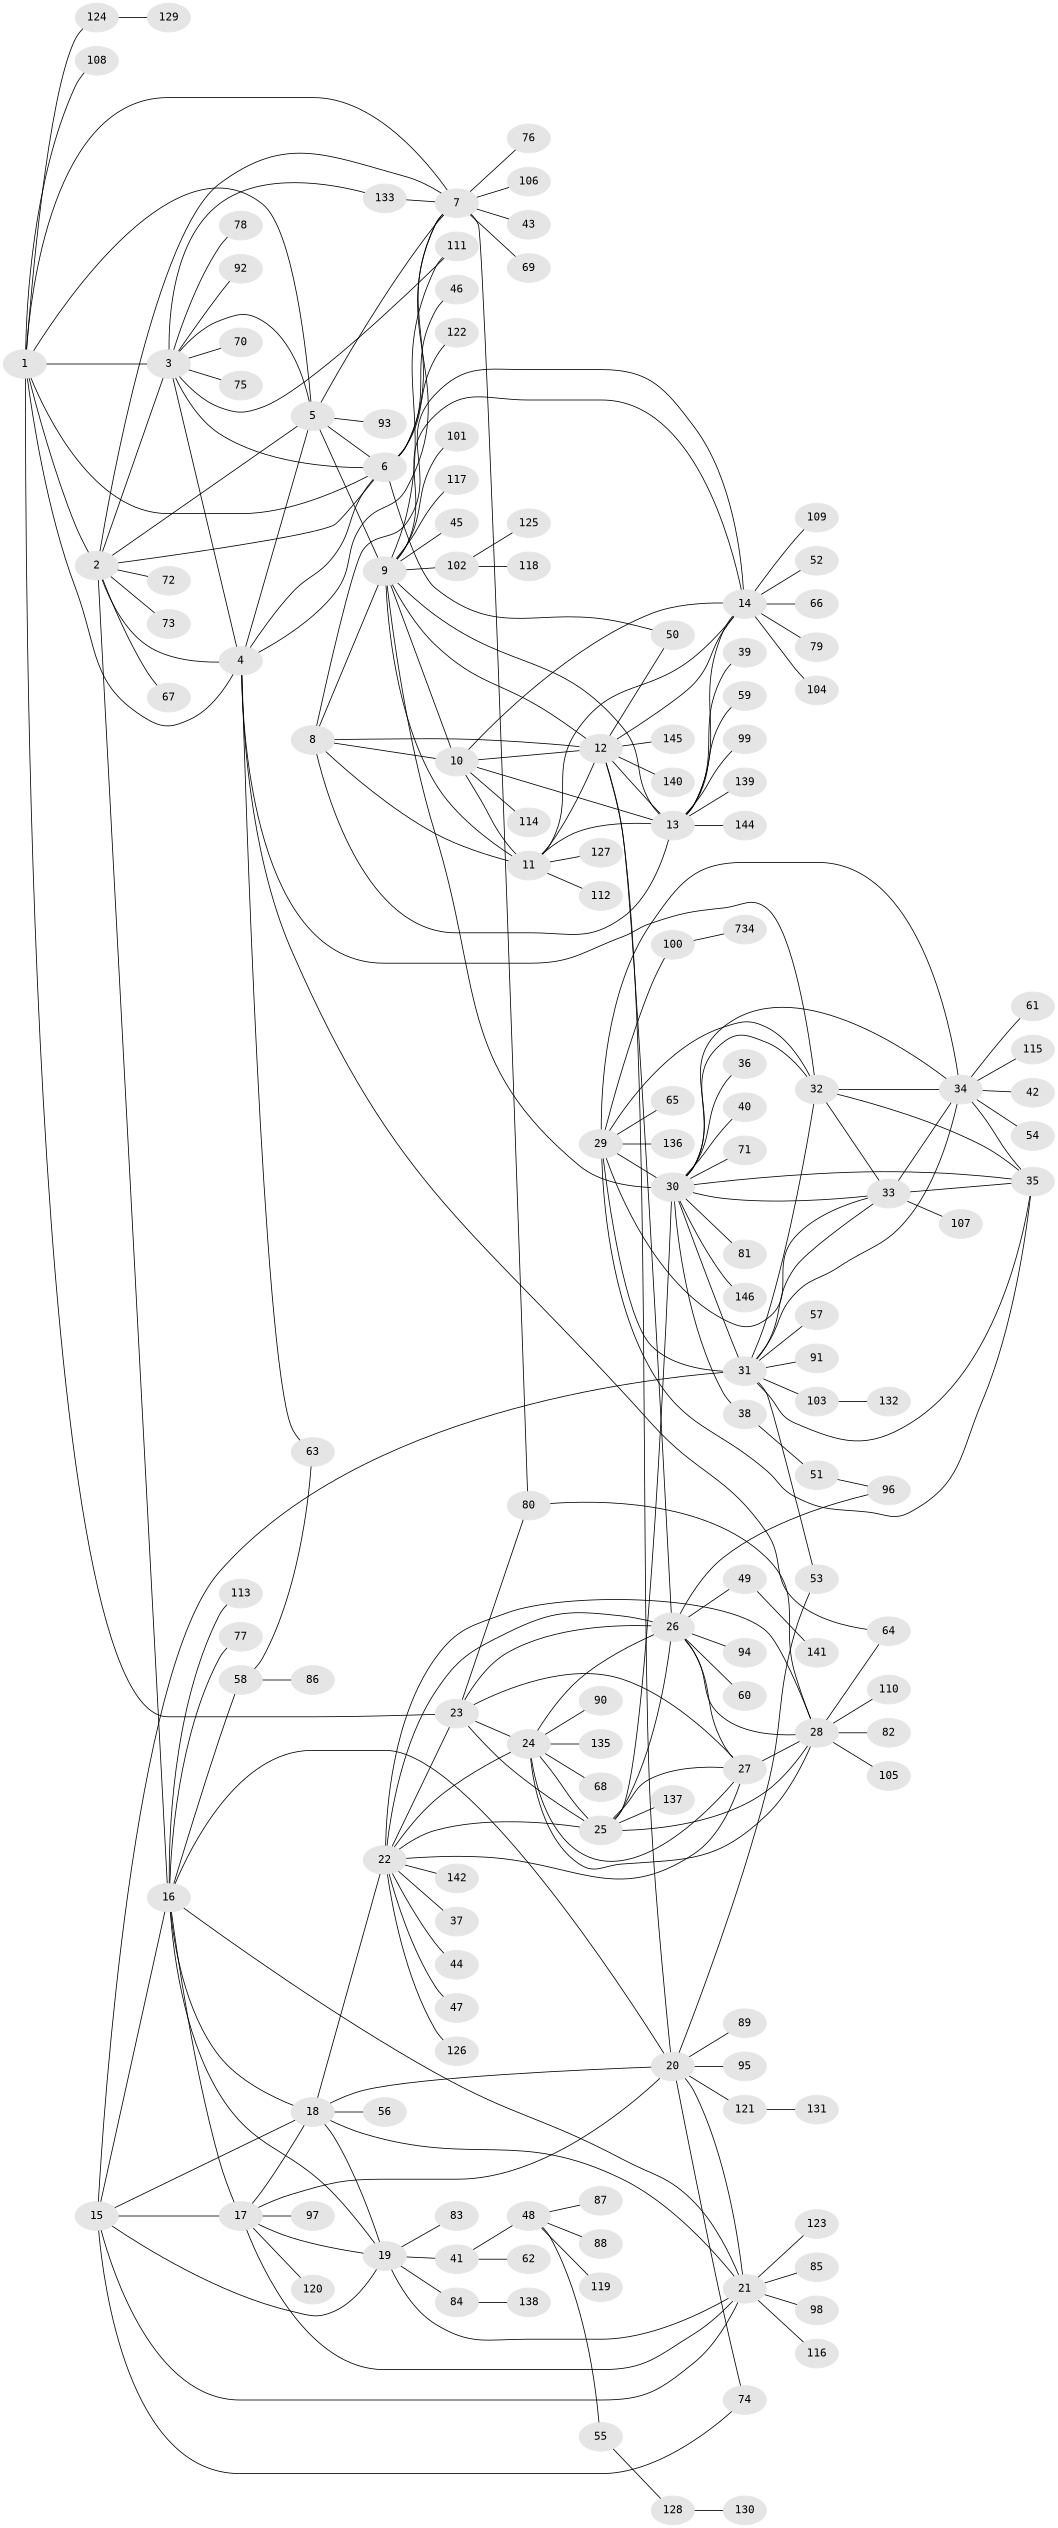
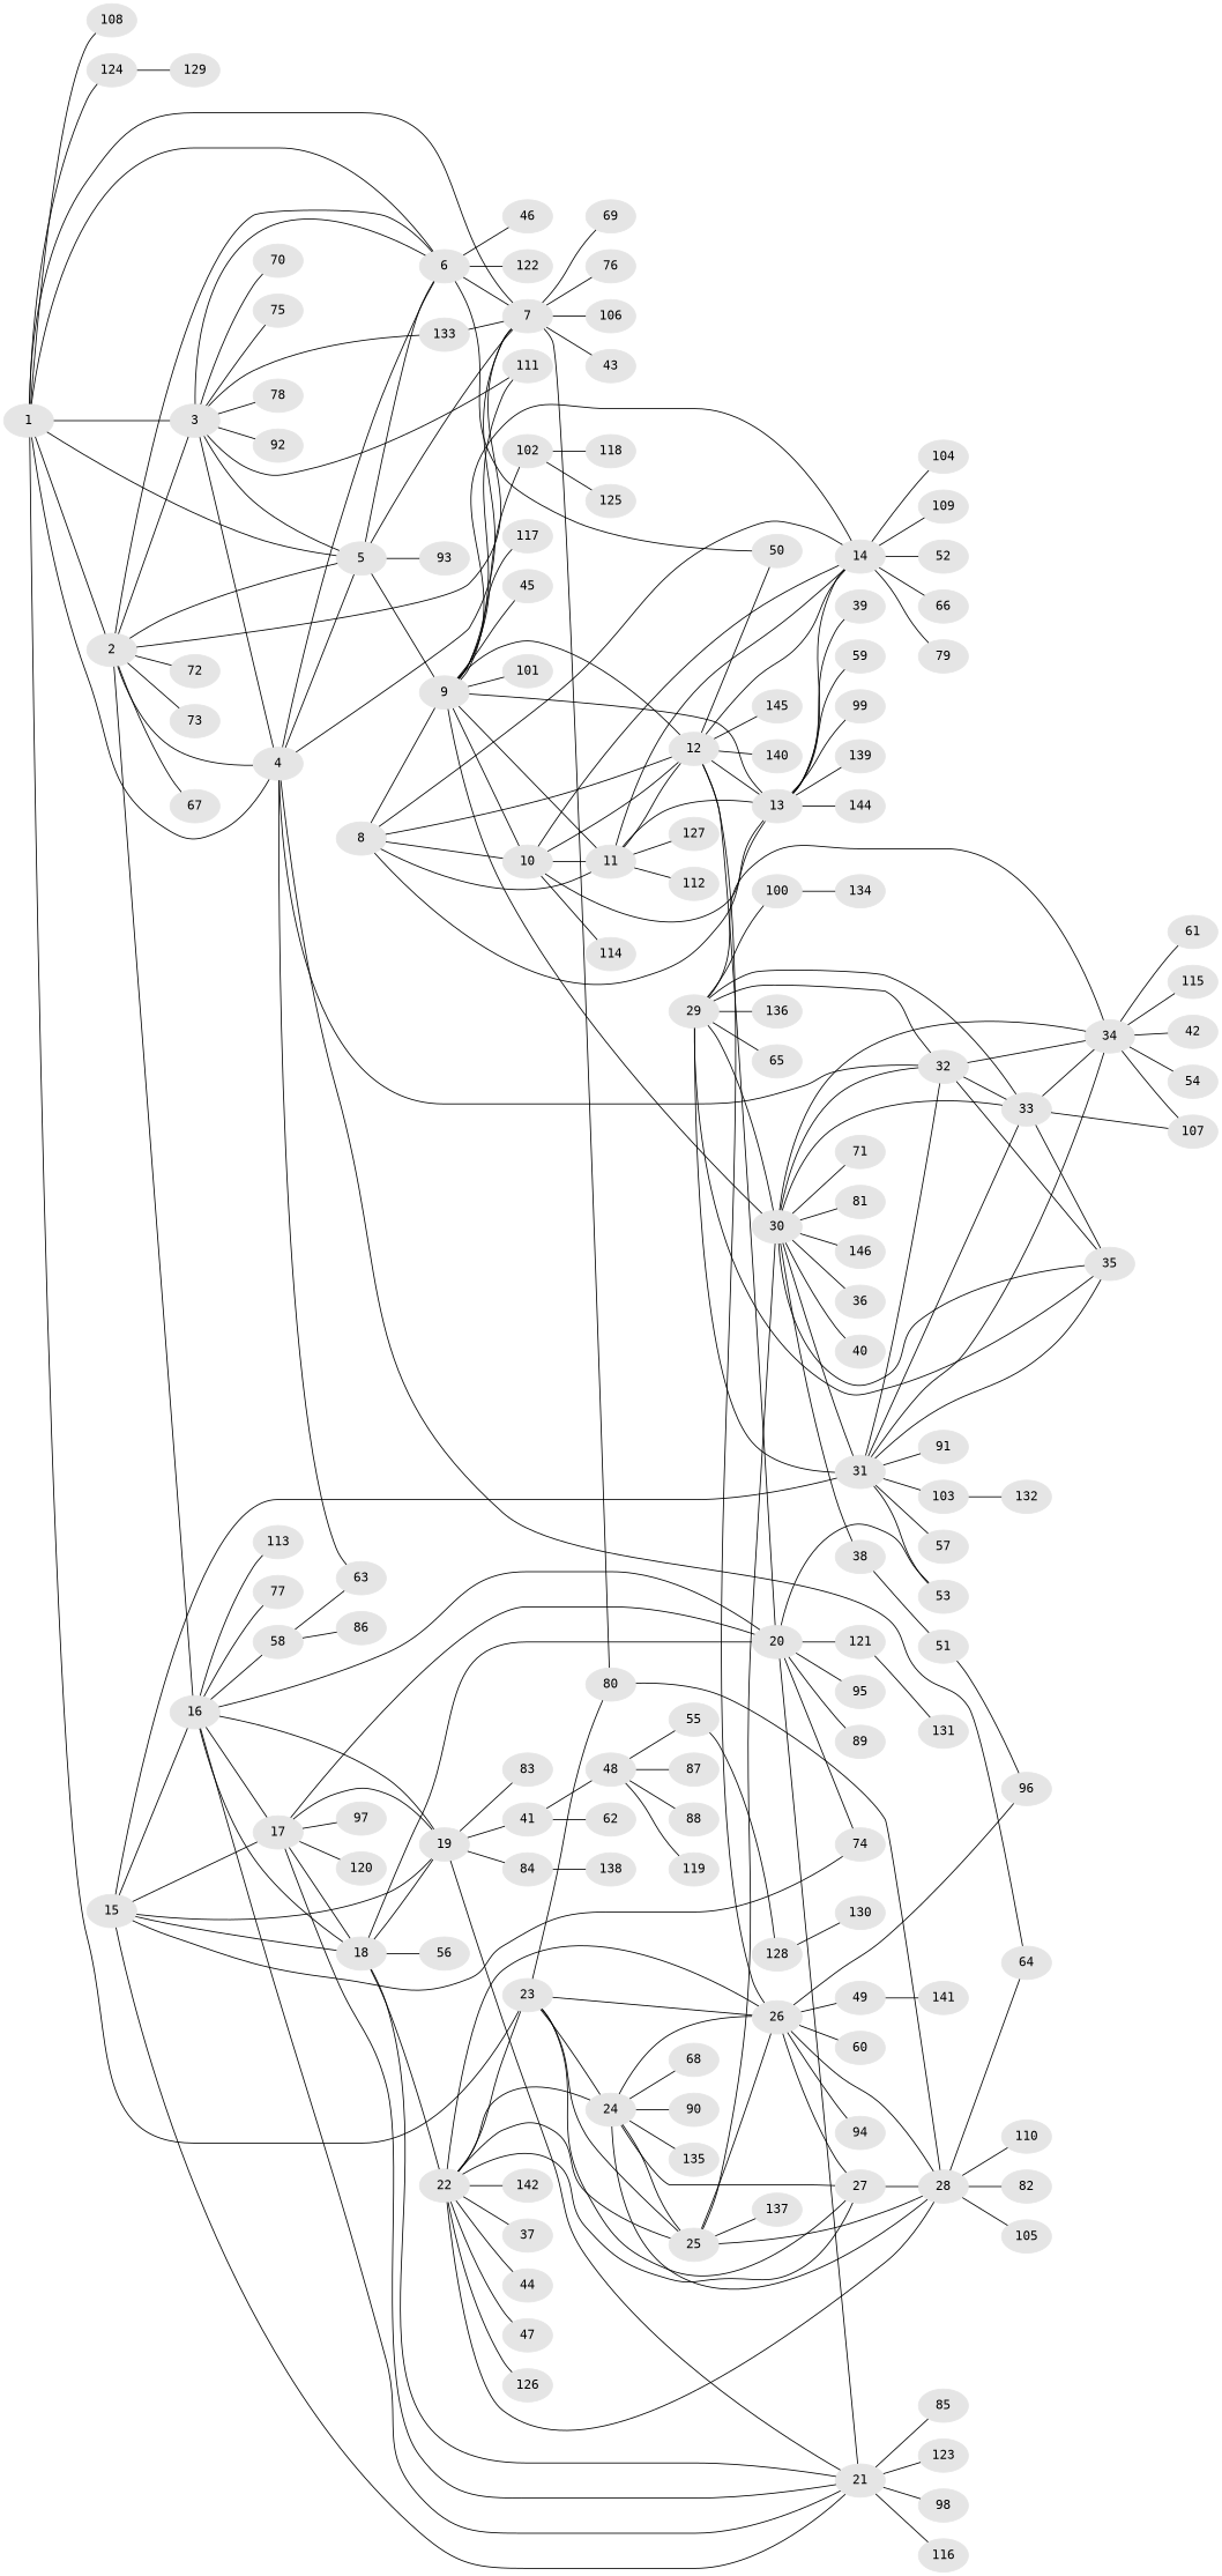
  graph {
    fontname="DejaVu Sans Mono"
    rankdir=LR
    node [color=gray90 fontname="DejaVu Sans Mono" style=filled]
    edge [fontname="DejaVu Sans Mono"]
    1
    2
    3
    4
    5
    6
    7
    23
    108
    124
    16
    67
    72
    73
    70
    75
    78
    92
    111
    133
    32
    63
    64
    9
    93
    46
    50
    122
    43
    69
    76
    80
    106
    26
    24
    25
    27
    129
    20
    17
    18
    19
    21
    58
    77
    113
    33
    34
    35
    10
    11
    12
    13
    14
    30
    45
    101
    102
    117
    28
    8
    114
    112
    127
    140
    145
    39
    59
    99
    139
    144
    52
    66
    79
    104
    109
    31
    36
    38
    40
    71
    81
    146
    118
    125
    53
    74
    89
    95
    121
    49
    60
    94
    96
    15
    97
    120
    22
    56
    41
    83
    84
    85
    98
    116
    123
    57
    91
    103
    86
    37
    44
    47
    126
    142
    48
    62
    138
    131
    68
    90
    135
    137
    82
    105
    110
    141
    29
    65
    100
    136
    107
    42
    54
    61
    115
-   134 [label=734]
+   134
    51
    132
    55
    87
    88
    119
    128
    130
    1 -- 2
    1 -- 3
    1 -- 4
    1 -- 5
    1 -- 6
    1 -- 7
    1 -- 23
    1 -- 108
    1 -- 124
    2 -- 3
    2 -- 4
    2 -- 5
    2 -- 6
    2 -- 7
    2 -- 16
    2 -- 67
    2 -- 72
    2 -- 73
    3 -- 4
    3 -- 5
    3 -- 6
    3 -- 70
    3 -- 75
    3 -- 78
    3 -- 92
    3 -- 111
    3 -- 133
    4 -- 5
    4 -- 6
    4 -- 7
    4 -- 32
    4 -- 63
    4 -- 64
    5 -- 6
    5 -- 7
    5 -- 9
    5 -- 93
    6 -- 7
    6 -- 46
    6 -- 50
    6 -- 122
    7 -- 43
    7 -- 69
    7 -- 76
    7 -- 80
    7 -- 106
    23 -- 80
    23 -- 26
    23 -- 24
    23 -- 25
    23 -- 27
    124 -- 129
    16 -- 20
    16 -- 17
    16 -- 18
    16 -- 19
    16 -- 21
    16 -- 58
    16 -- 77
    16 -- 113
    133 -- 7
    32 -- 33
    32 -- 34
    32 -- 35
    9 -- 111
    9 -- 10
    9 -- 11
    9 -- 12
    9 -- 13
    9 -- 14
    9 -- 30
    9 -- 45
    9 -- 101
    9 -- 102
    9 -- 117
    80 -- 28
    26 -- 27
    26 -- 28
    26 -- 49
    26 -- 60
    26 -- 94
    26 -- 96
    24 -- 26
    24 -- 25
    24 -- 27
    24 -- 28
    24 -- 68
    24 -- 90
    24 -- 135
    25 -- 26
-   25 -- 27
    25 -- 30
    25 -- 28
    25 -- 137
    27 -- 28
    20 -- 21
    20 -- 53
    20 -- 74
    20 -- 89
    20 -- 95
    20 -- 121
    17 -- 20
    17 -- 18
    17 -- 19
    17 -- 21
    17 -- 97
    17 -- 120
    18 -- 20
    18 -- 19
    18 -- 21
    18 -- 22
    18 -- 56
    19 -- 21
    19 -- 41
    19 -- 83
    19 -- 84
    21 -- 85
    21 -- 98
    21 -- 116
    21 -- 123
    58 -- 63
    58 -- 86
    33 -- 34
    33 -- 35
    33 -- 107
-   34 -- 35
+   34 -- 107
    34 -- 42
    34 -- 54
    34 -- 61
    34 -- 115
    10 -- 11
    10 -- 12
    10 -- 13
    10 -- 14
    10 -- 114
    11 -- 12
    11 -- 13
    11 -- 14
    11 -- 112
    11 -- 127
    12 -- 50
    12 -- 26
    12 -- 20
    12 -- 13
    12 -- 14
    12 -- 140
    12 -- 145
    13 -- 14
    13 -- 39
    13 -- 59
    13 -- 99
    13 -- 139
    13 -- 144
    14 -- 52
    14 -- 66
    14 -- 79
    14 -- 104
    14 -- 109
    30 -- 32
    30 -- 33
    30 -- 34
    30 -- 35
    30 -- 31
    30 -- 36
    30 -- 38
    30 -- 40
    30 -- 71
    30 -- 81
    30 -- 146
    102 -- 118
    102 -- 125
    28 -- 64
    28 -- 82
    28 -- 105
    28 -- 110
    8 -- 9
    8 -- 10
    8 -- 11
    8 -- 12
    8 -- 13
    8 -- 14
    31 -- 32
    31 -- 33
    31 -- 34
    31 -- 35
    31 -- 53
    31 -- 57
    31 -- 91
    31 -- 103
    38 -- 51
    121 -- 131
    49 -- 141
    15 -- 16
    15 -- 17
    15 -- 18
    15 -- 19
    15 -- 21
    15 -- 31
    15 -- 74
    22 -- 23
    22 -- 26
    22 -- 24
    22 -- 25
    22 -- 27
    22 -- 28
    22 -- 37
    22 -- 44
    22 -- 47
    22 -- 126
    22 -- 142
    41 -- 48
    41 -- 62
    84 -- 138
    103 -- 132
    48 -- 55
    48 -- 87
    48 -- 88
    48 -- 119
    29 -- 32
    29 -- 33
    29 -- 34
    29 -- 35
    29 -- 30
    29 -- 31
    29 -- 65
    29 -- 100
    29 -- 136
    100 -- 134
    51 -- 96
    55 -- 128
    128 -- 130
  }
